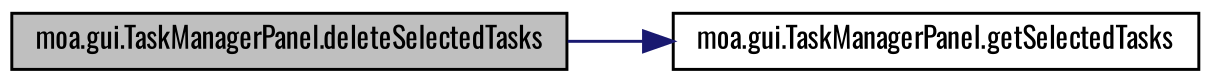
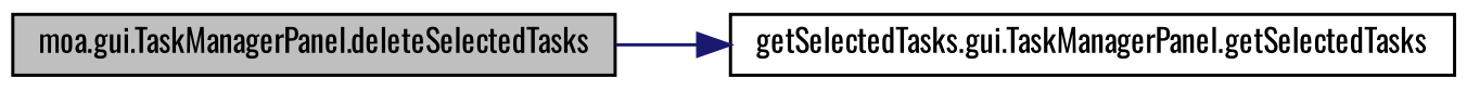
  digraph {
    rankdir=LR
    fontname=Oswald
    node [color=black fontname=Oswald fontsize=10 shape=record style=filled]
    n1 [fillcolor=grey75 fontcolor=black height=0.2 label="moa.gui.TaskManagerPanel.deleteSelectedTasks" width=0.4]
-   n2 [fillcolor=white height=0.2 label="moa.gui.TaskManagerPanel.getSelectedTasks" width=0.4]
+   n2 [fillcolor=white height=0.2 label="getSelectedTasks.gui.TaskManagerPanel.getSelectedTasks" width=0.4]
    n1 -> n2 [color=midnightblue fontname=Oswald fontsize=10 labelfontname=Helvetica labelfontsize=10 style=solid]
  }
